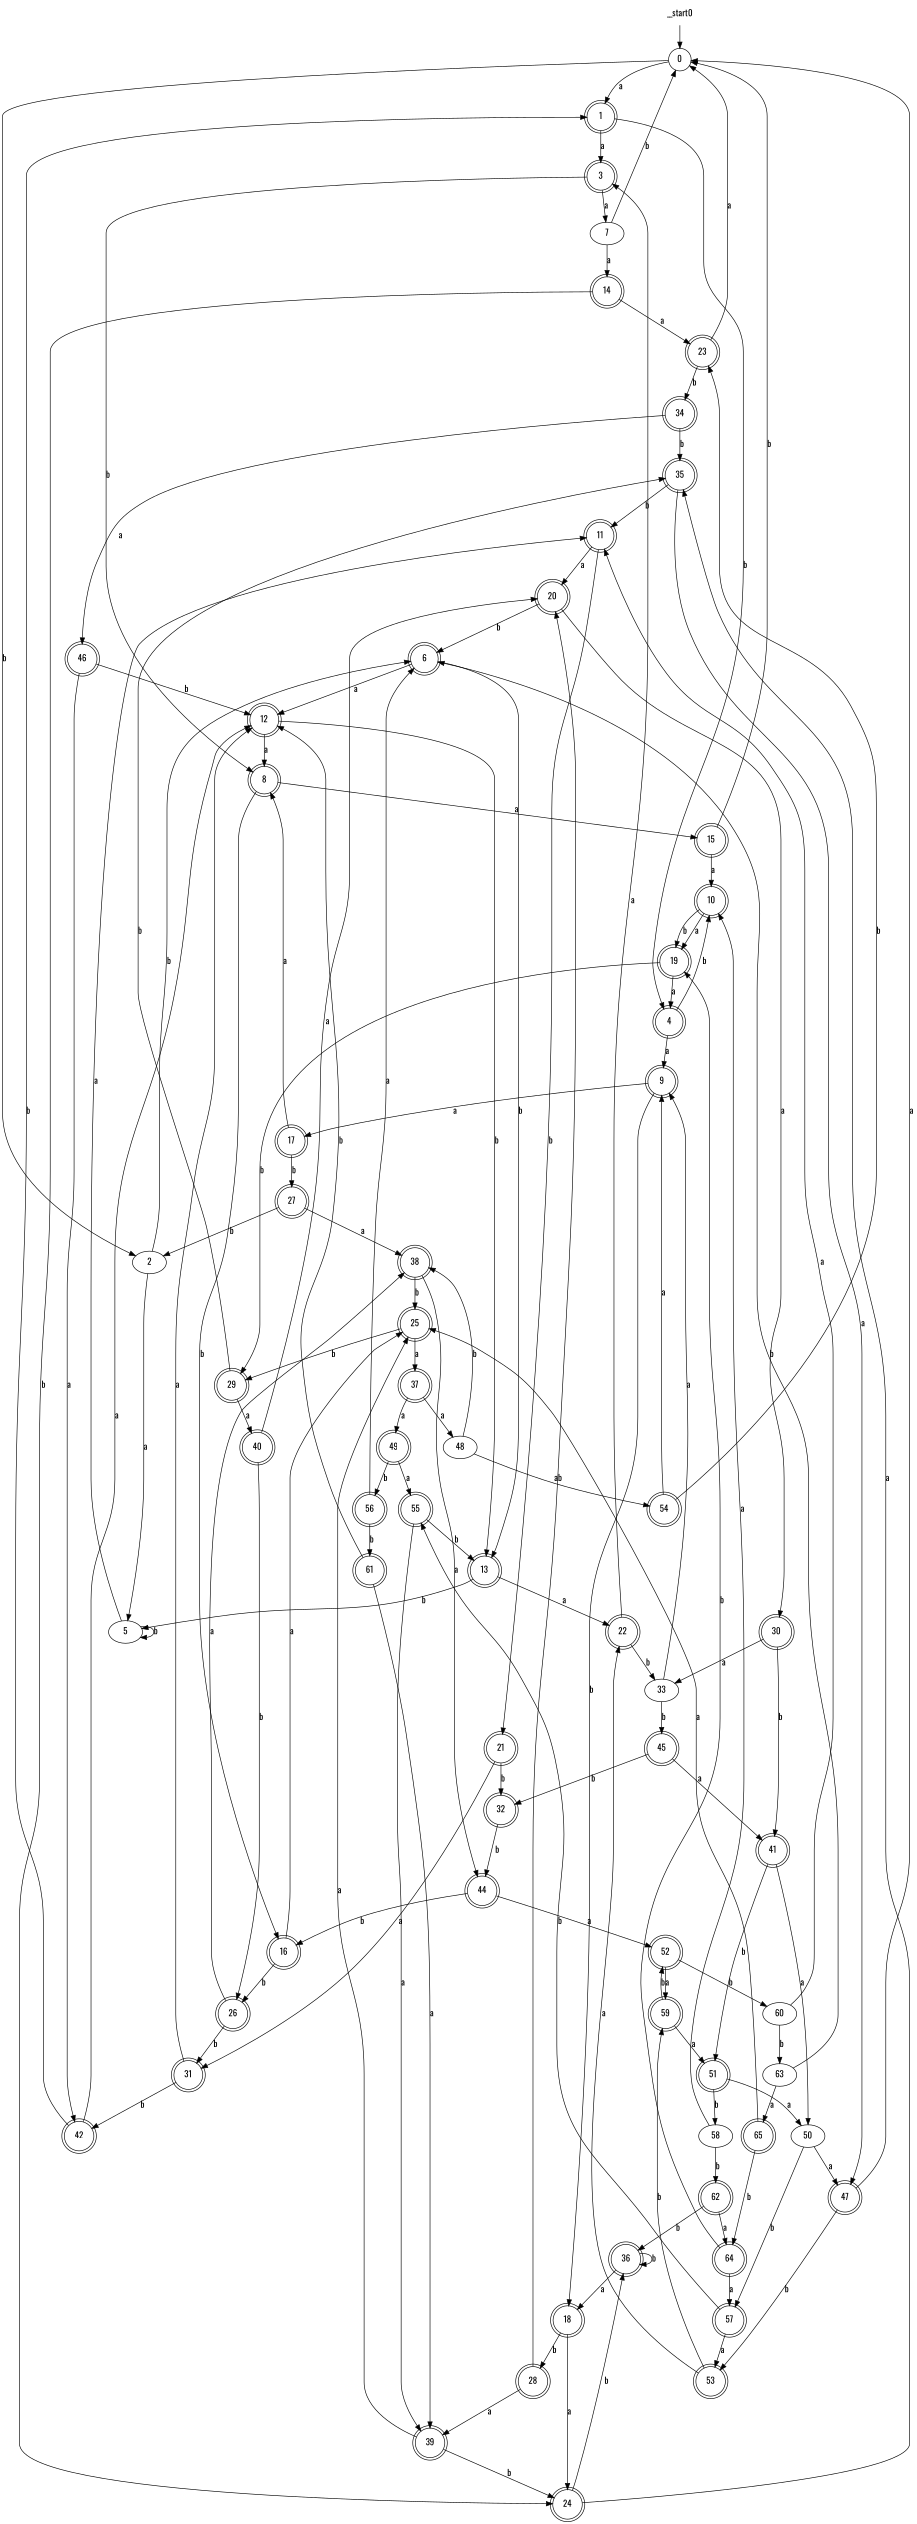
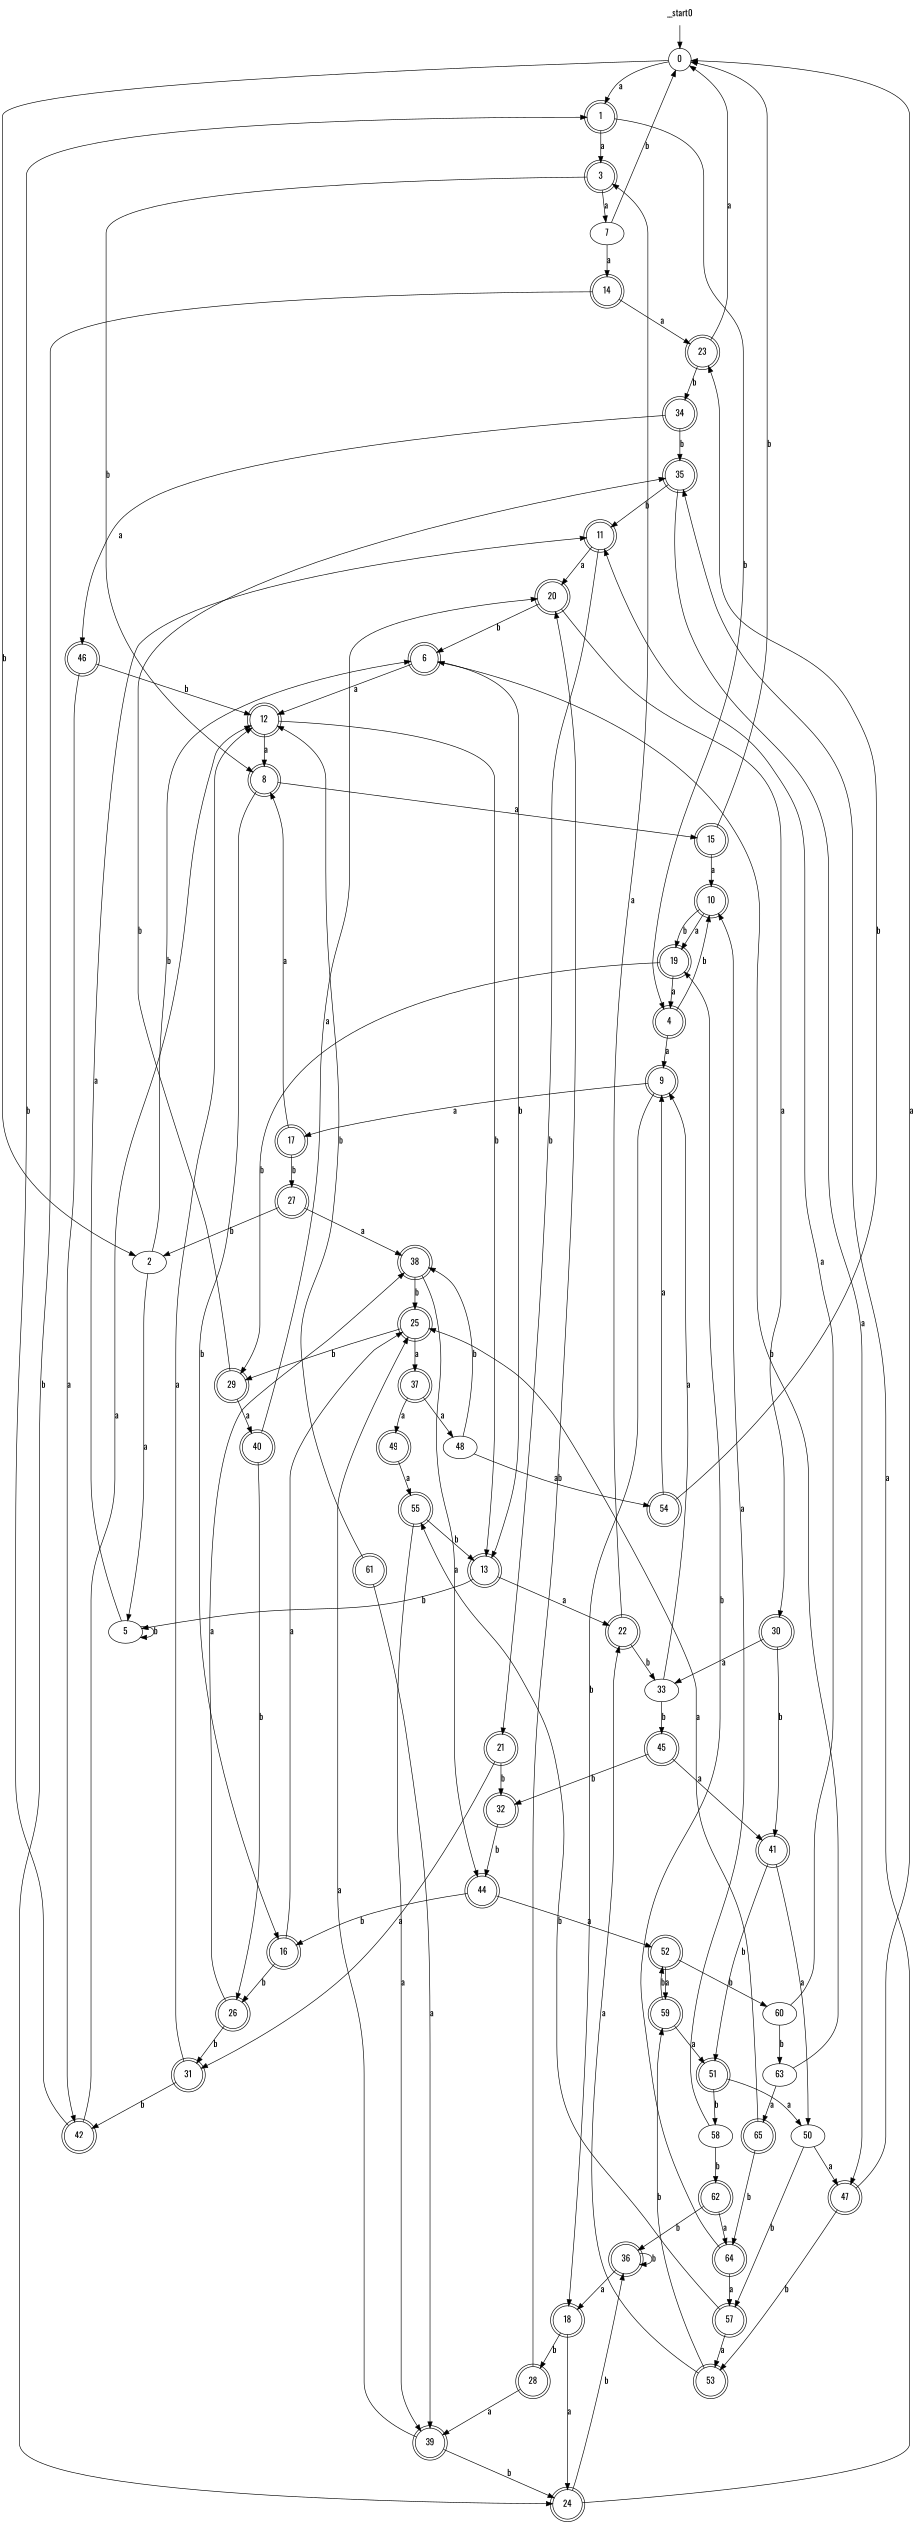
  digraph {
    fontname=Oswald
    node [fontname=Oswald shape=doublecircle]
    edge [fontname=Oswald]
    __start0 [shape=none]
    0 [shape=circle]
    1
    2 [shape=""]
    3
    4
    5 [shape=""]
    6
    7 [shape=""]
    8
    9
    10
    11
    12
    13
    14
    15
    16
    17
    18
    19
    20
    21
    22
    23
    24
    25
    26
    27
    28
    29
    30
    31
    32
    33 [shape=""]
    34
    35
    36
    37
    38
    39
    40
    41
    42
    44
    45
    46
    47
    48 [shape=""]
    49
    50 [shape=""]
    51
    52
    53
    54
    55
-   56
    57
    58 [shape=""]
    59
    60 [shape=""]
    61
    62
    63 [shape=""]
    64
    65
    __start0 -> 0
    0 -> 1 [label=a]
    0 -> 2 [label=b]
    1 -> 3 [label=a]
    1 -> 4 [label=b]
    2 -> 5 [label=a]
    2 -> 6 [label=b]
    3 -> 7 [label=a]
    3 -> 8 [label=b]
    4 -> 9 [label=a]
    4 -> 10 [label=b]
    5 -> 5 [label=b]
    5 -> 11 [label=a]
    6 -> 12 [label=a]
    6 -> 13 [label=b]
    7 -> 0 [label=b]
    7 -> 14 [label=a]
    8 -> 15 [label=a]
    8 -> 16 [label=b]
    9 -> 17 [label=a]
    9 -> 18 [label=b]
    10 -> 19 [label=a]
    10 -> 19 [label=b]
    11 -> 20 [label=a]
    11 -> 21 [label=b]
    12 -> 8 [label=a]
    12 -> 13 [label=b]
    13 -> 5 [label=b]
    13 -> 22 [label=a]
    14 -> 23 [label=a]
    14 -> 24 [label=b]
    15 -> 0 [label=b]
    15 -> 10 [label=a]
    16 -> 25 [label=a]
    16 -> 26 [label=b]
    17 -> 8 [label=a]
    17 -> 27 [label=b]
    18 -> 24 [label=a]
    18 -> 28 [label=b]
    19 -> 4 [label=a]
    19 -> 29 [label=b]
    20 -> 6 [label=b]
    20 -> 30 [label=a]
    21 -> 31 [label=a]
    21 -> 32 [label=b]
    22 -> 3 [label=a]
    22 -> 33 [label=b]
    23 -> 0 [label=a]
    23 -> 34 [label=b]
    24 -> 35 [label=a]
    24 -> 36 [label=b]
    25 -> 29 [label=b]
    25 -> 37 [label=a]
    26 -> 31 [label=b]
    26 -> 38 [label=a]
    27 -> 2 [label=b]
    27 -> 38 [label=a]
    28 -> 20 [label=b]
    28 -> 39 [label=a]
    29 -> 35 [label=b]
    29 -> 40 [label=a]
    30 -> 33 [label=a]
    30 -> 41 [label=b]
    31 -> 12 [label=a]
    31 -> 42 [label=b]
    32 -> 44 [label=b]
    33 -> 9 [label=a]
    33 -> 45 [label=b]
    34 -> 35 [label=b]
    34 -> 46 [label=a]
    35 -> 11 [label=b]
    35 -> 47 [label=a]
    36 -> 18 [label=a]
    36 -> 36 [label=b]
    37 -> 48 [label=a]
    37 -> 49 [label=a]
    38 -> 25 [label=b]
    38 -> 44 [label=a]
    39 -> 24 [label=b]
    39 -> 25 [label=a]
    40 -> 20 [label=a]
    40 -> 26 [label=b]
    41 -> 50 [label=a]
    41 -> 51 [label=b]
    42 -> 1 [label=b]
    42 -> 12 [label=a]
    44 -> 16 [label=b]
    44 -> 52 [label=a]
    45 -> 32 [label=b]
    45 -> 41 [label=a]
    46 -> 12 [label=b]
    46 -> 42 [label=a]
    47 -> 0 [label=a]
    47 -> 53 [label=b]
    48 -> 38 [label=b]
    48 -> 54 [label=a]
    49 -> 55 [label=a]
-   49 -> 56 [label=b]
    50 -> 47 [label=a]
    50 -> 57 [label=b]
    51 -> 50 [label=a]
    51 -> 58 [label=b]
    52 -> 59 [label=a]
    52 -> 60 [label=b]
    53 -> 22 [label=a]
    53 -> 59 [label=b]
    54 -> 9 [label=a]
    54 -> 23 [label=b]
    55 -> 13 [label=b]
    55 -> 39 [label=a]
-   56 -> 6 [label=a]
-   56 -> 61 [label=b]
    57 -> 53 [label=a]
    57 -> 55 [label=b]
    58 -> 10 [label=a]
    58 -> 62 [label=b]
    59 -> 51 [label=a]
    59 -> 52 [label=b]
    60 -> 11 [label=a]
    60 -> 63 [label=b]
    61 -> 12 [label=b]
    61 -> 39 [label=a]
    62 -> 36 [label=b]
    62 -> 64 [label=a]
    63 -> 6 [label=b]
    63 -> 65 [label=a]
    64 -> 19 [label=b]
    64 -> 57 [label=a]
    65 -> 25 [label=a]
    65 -> 64 [label=b]
  }
